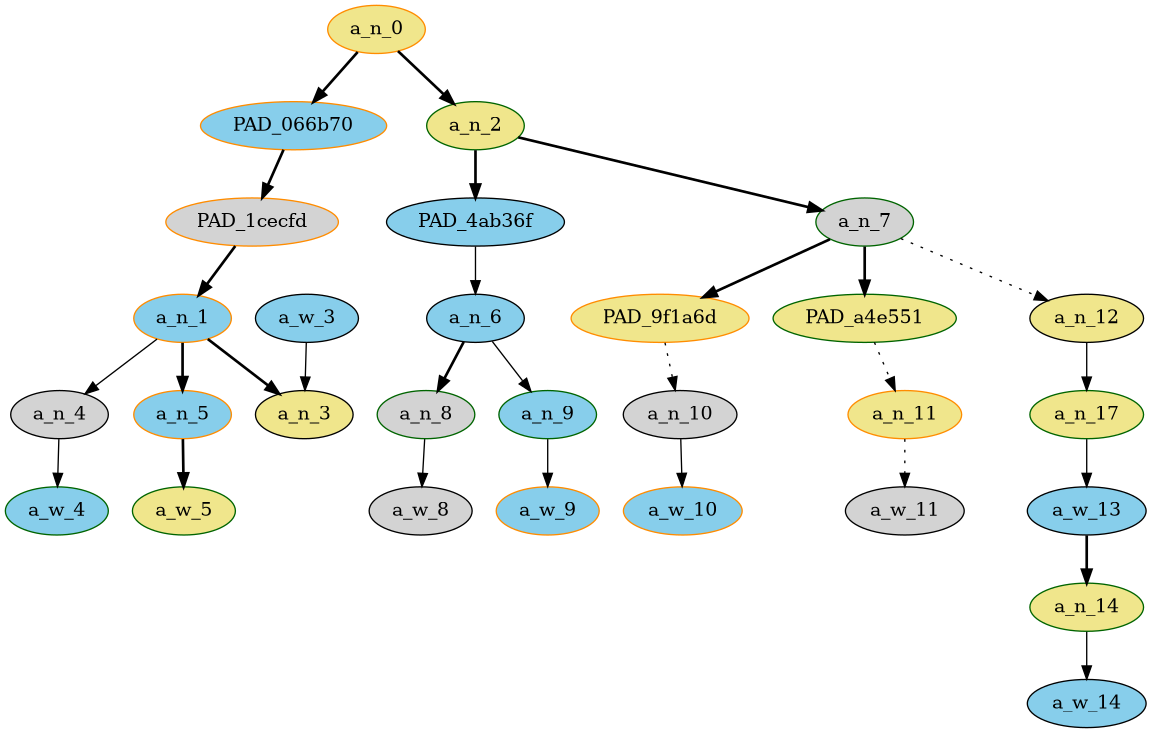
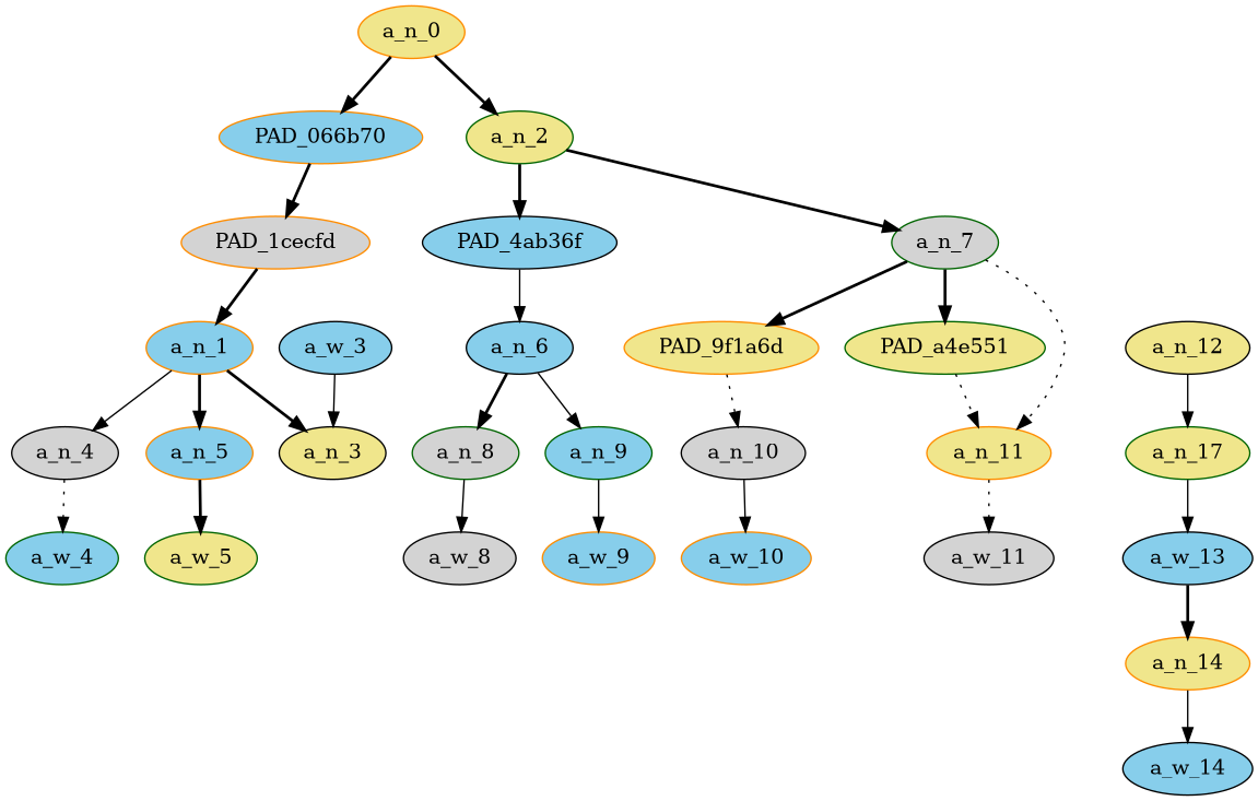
  strict digraph {
    node [color=black div_dir=1 fillcolor=skyblue index=0 level=1 style=filled text_span="[0, 1, 2]" value=0.38674264]
    edge [style=bold]
    a_n_0 [color=darkorange fillcolor=khaki level=5 text_span="[0, 1, 2, 3, 4, 5, 6, 7, 8]" value=1.00000002]
    PAD_066b70 [color=darkorange level=4]
    a_n_2 [color=darkgreen fillcolor=khaki index=1 level=4 text_span="[3, 4, 5, 6, 7, 8]" value=0.61292389]
    PAD_1cecfd [color=darkorange fillcolor=lightgrey level=3]
    PAD_4ab36f [div_dir=-1 index=1 level=3 text_span="[3, 4]" value=0.20704371]
    a_n_7 [color=darkgreen fillcolor=lightgrey index=2 level=3 text_span="[5, 6, 7, 8]" value=0.40564640]
    a_n_1 [color=darkorange level=2]
    a_n_6 [div_dir=-1 index=1 level=2 text_span="[3, 4]" value=0.20704371]
    PAD_9f1a6d [color=darkorange div_dir=-1 fillcolor=khaki index=2 level=2 text_span="[5]" value=0.17527738]
    PAD_a4e551 [color=darkgreen fillcolor=khaki index=3 level=2 text_span="[6]" value=0.08762646]
    a_n_12 [fillcolor=khaki index=4 level=2 text_span="[7, 8]" value=0.14241675]
    a_n_3 [fillcolor=khaki text_span="[0]" value=0.09983359]
    a_n_4 [fillcolor=lightgrey index=1 text_span="[1]" value=0.15446298]
    a_n_5 [color=darkorange index=2 text_span="[2]" value=0.13218847]
    a_w_4 [color=darkgreen div_dir=0 index=1 level=0 text_span="[1]" value=ah]
    a_w_5 [color=darkgreen div_dir=0 fillcolor=khaki index=2 level=0 text_span="[2]" value=man]
    a_w_3 [div_dir=0 level=0 text_span="[0]" value="<user>"]
    a_n_8 [color=darkgreen fillcolor=lightgrey index=3 text_span="[3]" value=0.08843725]
    a_n_9 [color=darkgreen div_dir=-1 index=4 text_span="[4]" value=0.11855085]
    a_n_10 [div_dir=-1 fillcolor=lightgrey index=5 text_span="[5]" value=0.17527738]
    a_n_11 [color=darkorange fillcolor=khaki index=6 text_span="[6]" value=0.08762646]
    n22 [color=darkgreen fillcolor=khaki index=7 label=a_n_17 text_span="[7]" value=0.06084453]
    a_w_8 [div_dir=0 fillcolor=lightgrey index=3 level=0 text_span="[3]" value=i]
    a_w_9 [color=darkorange div_dir=0 index=4 level=0 text_span="[4]" value=fucking]
    a_w_10 [color=darkorange div_dir=0 index=5 level=0 text_span="[5]" value=hate]
    a_w_11 [div_dir=0 fillcolor=lightgrey index=6 level=0 text_span="[6]" value=you]
    a_w_13 [div_dir=0 index=7 level=0 text_span="[7]" value=so]
-   a_n_14 [color=darkgreen fillcolor=khaki index=8 text_span="[8]" value=0.08100043]
+   a_n_14 [color=darkorange fillcolor=khaki index=8 text_span="[8]" value=0.08100043]
    a_w_14 [div_dir=0 index=8 level=0 text_span="[8]" value=much]
    a_n_0 -> PAD_066b70
    a_n_0 -> a_n_2
    PAD_066b70 -> PAD_1cecfd
    a_n_2 -> PAD_4ab36f
    a_n_2 -> a_n_7
    PAD_1cecfd -> a_n_1
    PAD_4ab36f -> a_n_6 [style=solid]
    a_n_7 -> PAD_9f1a6d
    a_n_7 -> PAD_a4e551
-   a_n_7 -> a_n_12 [style=dotted]
+   a_n_7 -> a_n_11 [style=dotted]
    a_n_1 -> a_n_3
    a_n_1 -> a_n_4 [style=solid]
    a_n_1 -> a_n_5
    a_n_6 -> a_n_8
    a_n_6 -> a_n_9 [style=solid]
    PAD_9f1a6d -> a_n_10 [style=dotted]
    PAD_a4e551 -> a_n_11 [style=dotted]
    a_n_12 -> n22 [style=solid]
-   a_n_4 -> a_w_4 [style=solid]
+   a_n_4 -> a_w_4 [style=dotted]
    a_n_5 -> a_w_5
    a_w_3 -> a_n_3 [style=solid]
    a_n_8 -> a_w_8 [style=solid]
    a_n_9 -> a_w_9 [style=solid]
    a_n_10 -> a_w_10 [style=solid]
    a_n_11 -> a_w_11 [style=dotted]
    n22 -> a_w_13 [style=solid]
    a_w_13 -> a_n_14
    a_n_14 -> a_w_14 [style=solid]
  }
